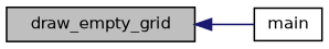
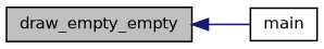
  digraph {
    rankdir=LR
    node [color=black fontname=Helvetica fontsize=10 shape=record style=filled]
-   n1 [fillcolor=grey75 fontcolor=black height=0.2 label=draw_empty_grid width=0.4]
+   n1 [fillcolor=grey75 fontcolor=black height=0.2 label=draw_empty_empty width=0.4]
    n2 [fillcolor=white height=0.2 label=main width=0.4]
    n1 -> n2 [color=midnightblue dir=back fontname=Helvetica fontsize=10 labelfontname=Helvetica labelfontsize=10 style=solid]
  }
